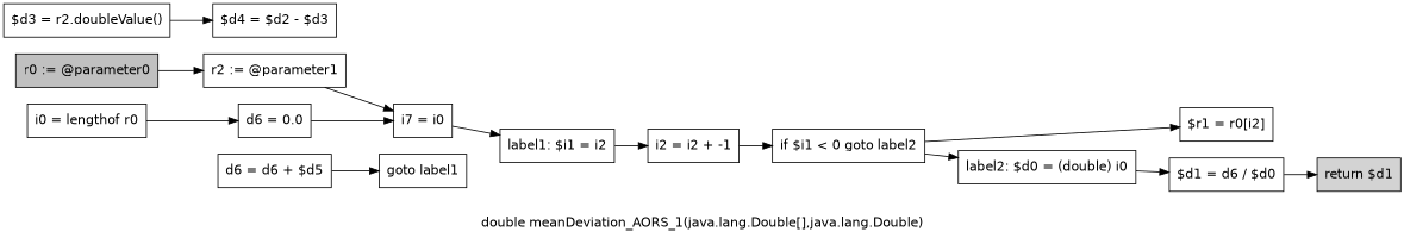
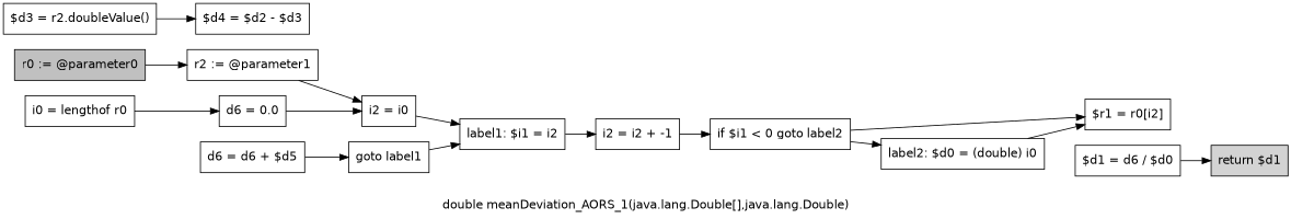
  digraph {
    fontname="DejaVu Sans"
    label="double meanDeviation_AORS_1(java.lang.Double[],java.lang.Double)"
    rankdir=LR
    node [fontname="DejaVu Sans" shape=box]
    edge [fontname="DejaVu Sans"]
    n1 [fillcolor=gray label="r0 := @parameter0" style=filled]
    n2 [label="r2 := @parameter1"]
-   n3 [label="i7 = i0"]
+   n3 [label="i2 = i0"]
    n4 [label="i0 = lengthof r0"]
    n5 [label="d6 = 0.0"]
    n6 [label="label1: $i1 = i2"]
    n7 [label="i2 = i2 + -1"]
    n8 [label="if $i1 < 0 goto label2"]
    n9 [label="$r1 = r0[i2]"]
    n10 [label="label2: $d0 = (double) i0"]
    n11 [label="$d1 = d6 / $d0"]
    n12 [fillcolor=lightgray label="return $d1" style=filled]
    n13 [label="$d3 = r2.doubleValue()"]
    n14 [label="$d4 = $d2 - $d3"]
    n15 [label="d6 = d6 + $d5"]
    n16 [label="goto label1"]
    n1 -> n2
    n2 -> n3
    n3 -> n6
    n4 -> n5
    n5 -> n3
    n6 -> n7
    n7 -> n8
    n8 -> n9
    n8 -> n10
-   n10 -> n11
+   n10 -> n9
    n11 -> n12
    n13 -> n14
    n15 -> n16
+   n16 -> n6
  }
